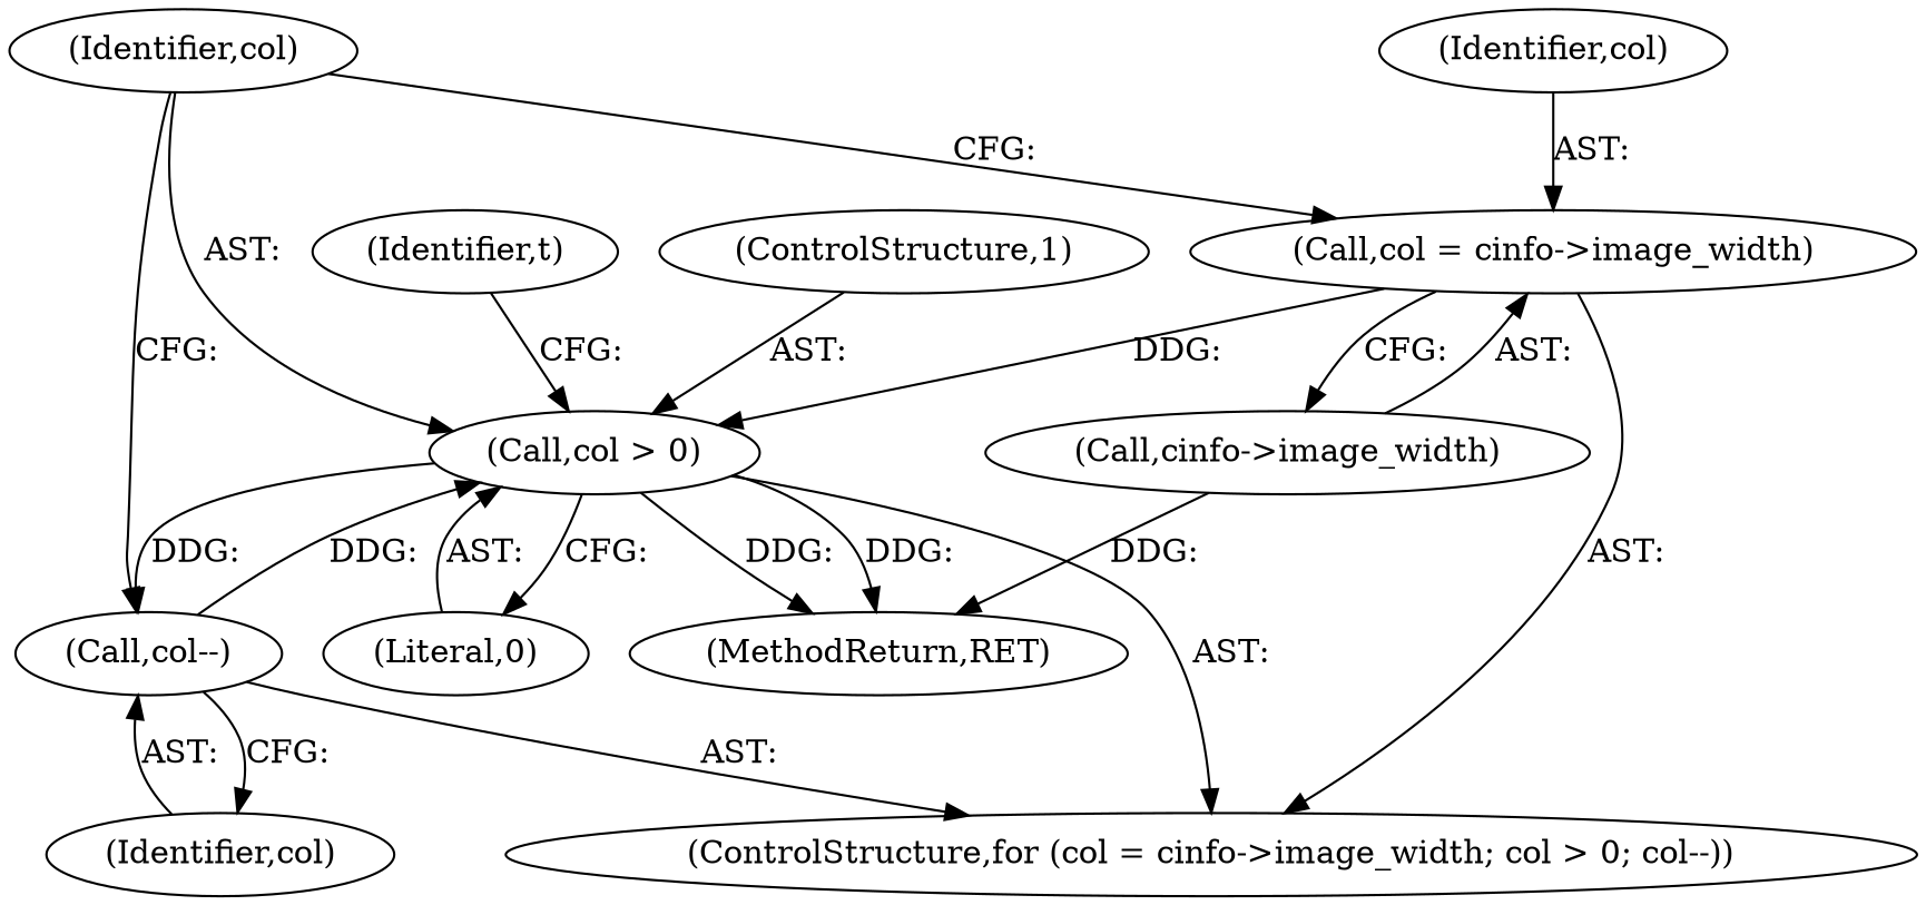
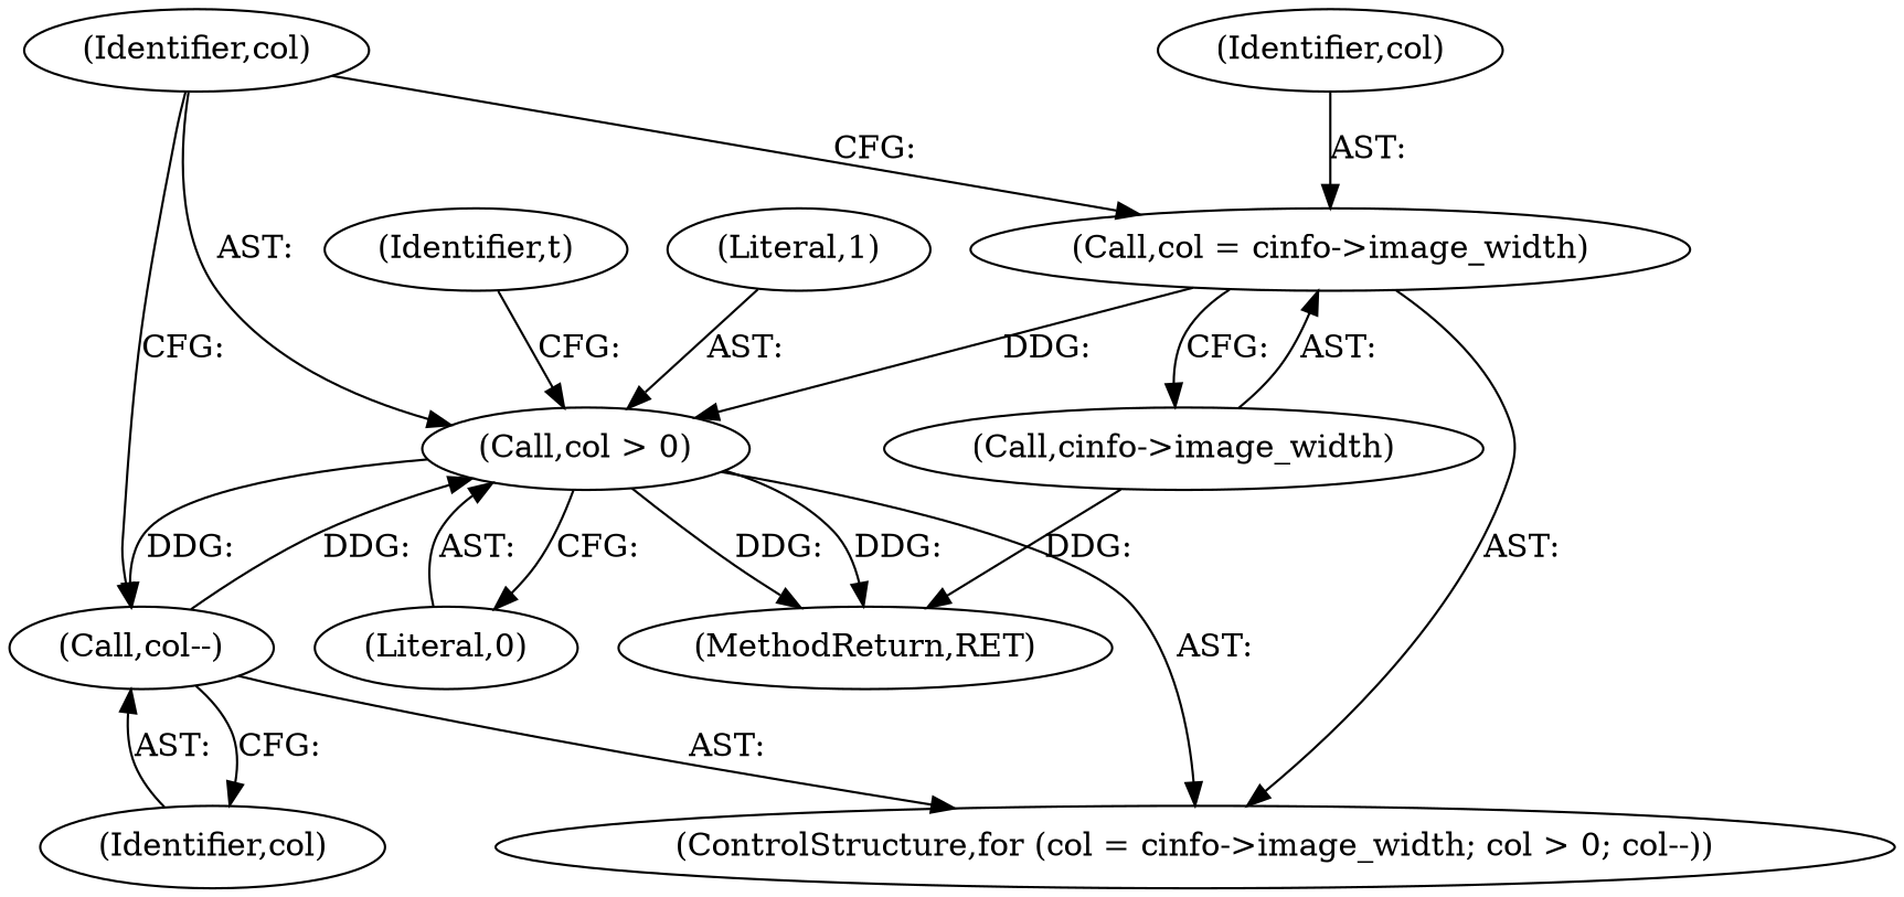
  digraph {
    n1 [label="(Call,col = cinfo->image_width)"]
    n2 [label="(Call,col > 0)"]
    n3 [label="(Call,cinfo->image_width)"]
    n4 [label="(ControlStructure,for (col = cinfo->image_width; col > 0; col--))"]
    n5 [label="(MethodReturn,RET)"]
    n6 [label="(Call,col--)"]
    n7 [label="(Literal,0)"]
    n8 [label="(Identifier,col)"]
    n9 [label="(Identifier,t)"]
    n10 [label="(Identifier,col)"]
-   n11 [label="(ControlStructure,1)"]
+   n11 [label="(Literal,1)"]
    n12 [label="(Identifier,col)"]
    n1 -> n2 [label="DDG: "]
    n1 -> n3 [label="CFG: "]
    n1 -> n4 [label="AST: "]
    n2 -> n4 [label="AST: "]
    n2 -> n5 [label="DDG: "]
    n2 -> n5 [label="DDG: "]
    n2 -> n6 [label="DDG: "]
    n2 -> n7 [label="CFG: "]
    n3 -> n1 [label="AST: "]
    n3 -> n5 [label="DDG: "]
    n6 -> n2 [label="DDG: "]
    n6 -> n4 [label="AST: "]
    n6 -> n8 [label="CFG: "]
    n7 -> n2 [label="AST: "]
    n8 -> n6 [label="AST: "]
    n9 -> n2 [label="CFG: "]
    n10 -> n1 [label="CFG: "]
    n10 -> n2 [label="AST: "]
    n10 -> n6 [label="CFG: "]
    n11 -> n2 [label="AST: "]
    n12 -> n1 [label="AST: "]
  }
